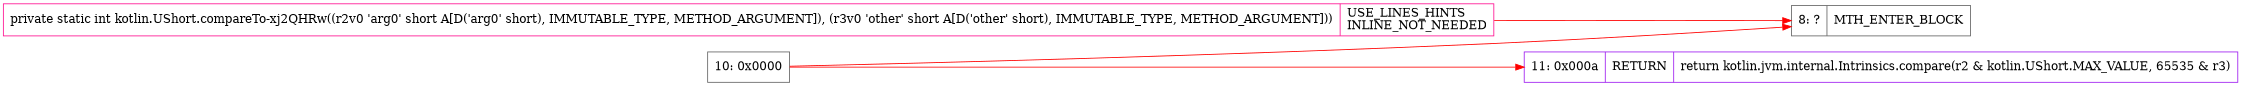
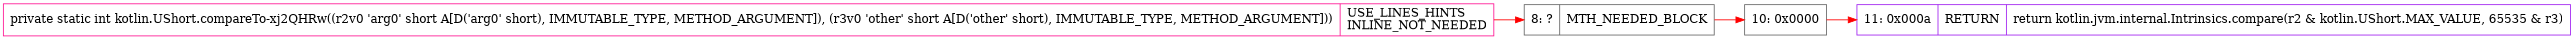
  digraph {
    fontname="DejaVu Serif"
    rankdir=LR
    node [color=gray40 fontname="DejaVu Serif" shape=record]
    edge [color=red fontname="DejaVu Serif"]
-   n1 [label="{8\:\ ?|MTH_ENTER_BLOCK\l}"]
+   n1 [label="{8\:\ ?|MTH_NEEDED_BLOCK\l}"]
    n2 [label="{10\:\ 0x0000}"]
    n3 [color=purple label="{11\:\ 0x000a|RETURN\l|return kotlin.jvm.internal.Intrinsics.compare(r2 & kotlin.UShort.MAX_VALUE, 65535 & r3)\l}"]
    n4 [color=deeppink label="{private static int kotlin.UShort.compareTo\-xj2QHRw((r2v0 'arg0' short A[D('arg0' short), IMMUTABLE_TYPE, METHOD_ARGUMENT]), (r3v0 'other' short A[D('other' short), IMMUTABLE_TYPE, METHOD_ARGUMENT]))  | USE_LINES_HINTS\lINLINE_NOT_NEEDED\l}"]
-   n2 -> n1
+   n1 -> n2
    n2 -> n3
    n4 -> n1
  }
